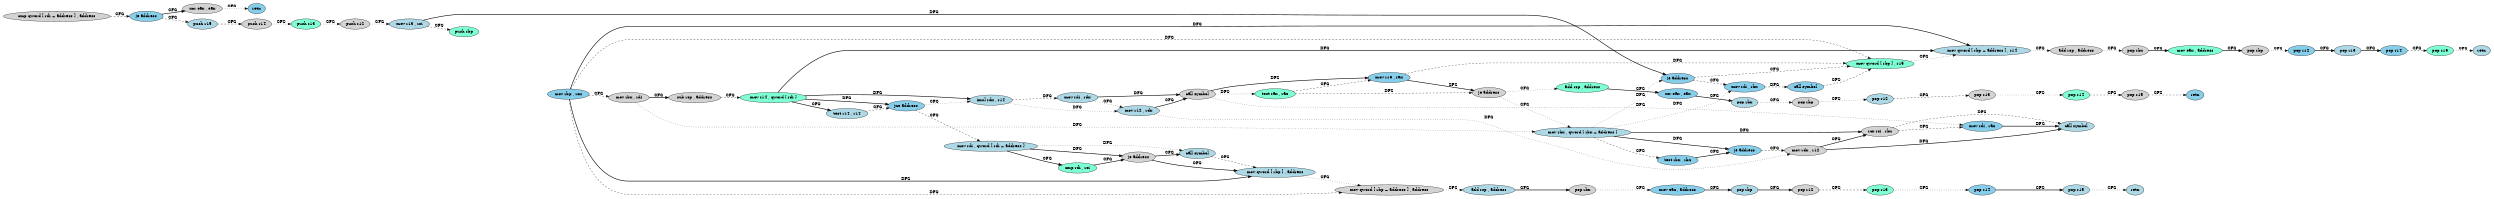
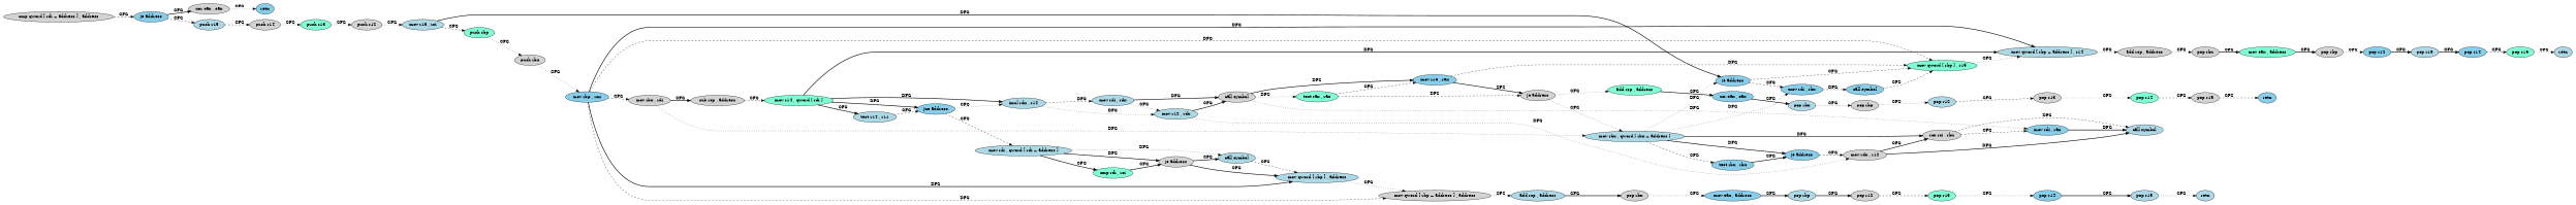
  digraph {
    rankdir=LR
    node [fillcolor=lightgrey style=filled]
    edge [style=bold]
    n1 [label="cmp qword [ rdi + address ] , address"]
    n2 [fillcolor=skyblue label="je address"]
    n3 [label="xor eax , eax"]
    n4 [fillcolor=lightblue label="push r15"]
    n5 [fillcolor=skyblue label=retn]
    n6 [label="push r14"]
    n7 [fillcolor=aquamarine label="push r13"]
    n8 [label="push r12"]
    n9 [fillcolor=lightblue label="mov r13 , rsi"]
    n10 [fillcolor=aquamarine label="push rbp"]
    n11 [fillcolor=skyblue label="je address"]
+   n12 [label="push rbx"]
    n13 [fillcolor=aquamarine label="mov qword [ rbp ] , r15"]
    n14 [fillcolor=skyblue label="mov rdi , rbx"]
    n15 [fillcolor=skyblue label="mov rbp , rcx"]
    n16 [label="mov rbx , rdi"]
    n17 [fillcolor=lightblue label="mov qword [ rbp ] , address"]
    n18 [label="mov qword [ rbp + address ] , address"]
    n19 [fillcolor=lightblue label="mov qword [ rbp + address ] , r14"]
    n20 [label="sub rsp , address"]
    n21 [fillcolor=lightblue label="mov rbx , qword [ rbx + address ]"]
    n22 [fillcolor=lightblue label="add rsp , address"]
    n23 [label="add rsp , address"]
    n24 [fillcolor=aquamarine label="mov r14 , qword [ rdi ]"]
    n25 [fillcolor=skyblue label="test rbx , rbx"]
    n26 [fillcolor=skyblue label="je address"]
    n27 [label="rcx rsi , rbx"]
-   n28 [fillcolor=lightblue label="test r14 , r14"]
+   n28 [fillcolor=lightblue label="test r14 , r11"]
    n29 [fillcolor=skyblue label="jne address"]
    n30 [fillcolor=lightblue label="imul rdx , r14"]
    n31 [fillcolor=lightblue label="mov rdi , qword [ rdi + address ]"]
    n32 [fillcolor=lightblue label="mov rdi , rdx"]
    n33 [fillcolor=lightblue label="mov r12 , rdx"]
    n34 [fillcolor=aquamarine label="cmp rdi , rsi"]
    n35 [label="je address"]
    n36 [fillcolor=lightblue label="call symbol"]
    n37 [label="call symbol"]
    n38 [label="mov rdx , r12"]
    n39 [fillcolor=aquamarine label="test rax , rax"]
    n40 [fillcolor=skyblue label="mov r15 , rax"]
    n41 [fillcolor=skyblue label="mov rdi , rax"]
    n42 [fillcolor=lightblue label="call symbol"]
    n43 [label="je address"]
    n44 [fillcolor=aquamarine label="add rsp , address"]
    n45 [fillcolor=skyblue label="xor eax , eax"]
    n46 [fillcolor=lightblue label="pop rbx"]
    n47 [fillcolor=skyblue label="call symbol"]
    n48 [label="pop rbp"]
    n49 [fillcolor=lightblue label="pop r12"]
    n50 [label="pop r13"]
    n51 [fillcolor=aquamarine label="pop r14"]
    n52 [label="pop r15"]
    n53 [fillcolor=skyblue label=retn]
    n54 [label="pop rbx"]
    n55 [fillcolor=skyblue label="mov eax , address"]
    n56 [fillcolor=lightblue label="pop rbp"]
    n57 [label="pop r12"]
    n58 [fillcolor=aquamarine label="pop r13"]
    n59 [fillcolor=skyblue label="pop r14"]
    n60 [fillcolor=lightblue label="pop r15"]
    n61 [fillcolor=lightblue label=retn]
    n62 [label="pop rbx"]
    n63 [fillcolor=aquamarine label="mov eax , address"]
    n64 [label="pop rbp"]
    n65 [fillcolor=skyblue label="pop r12"]
    n66 [fillcolor=lightblue label="pop r13"]
    n67 [fillcolor=skyblue label="pop r14"]
    n68 [fillcolor=aquamarine label="pop r15"]
    n69 [fillcolor=lightblue label=retn]
    n1 -> n2 [label=CFG style=dashed]
    n2 -> n3 [label=CFG]
    n2 -> n4 [label=CFG style=dashed]
    n3 -> n5 [label=CFG style=dotted]
    n4 -> n6 [label=CFG style=dashed]
    n6 -> n7 [label=CFG style=dotted]
    n7 -> n8 [label=CFG style=dotted]
    n8 -> n9 [label=CFG style=dotted]
    n9 -> n10 [label=CFG style=dashed]
    n9 -> n11 [label=DFG]
+   n10 -> n12 [label=CFG style=dotted]
    n11 -> n13 [label=CFG style=dashed]
    n11 -> n14 [label=CFG style=dashed]
+   n12 -> n15 [label=CFG style=dotted]
    n13 -> n19 [label=CFG style=dotted]
    n14 -> n47 [label=DFG style=dashed]
    n15 -> n13 [label=DFG style=dashed]
    n15 -> n16 [label=CFG style=dashed]
    n15 -> n17 [label=DFG]
    n15 -> n18 [label=DFG style=dashed]
    n15 -> n19 [label=DFG]
    n16 -> n20 [label=CFG]
    n16 -> n21 [label=DFG style=dotted]
    n17 -> n18 [label=CFG style=dotted]
    n18 -> n22 [label=CFG style=dotted]
    n19 -> n23 [label=CFG style=dotted]
    n20 -> n24 [label=CFG style=dashed]
    n21 -> n11 [label=DFG style=dotted]
    n21 -> n14 [label=DFG style=dotted]
    n21 -> n25 [label=CFG style=dashed]
    n21 -> n26 [label=DFG]
    n21 -> n27 [label=DFG]
    n22 -> n54 [label=CFG]
    n23 -> n62 [label=CFG style=dotted]
    n24 -> n19 [label=DFG]
    n24 -> n28 [label=CFG]
    n24 -> n29 [label=DFG]
    n24 -> n30 [label=DFG]
    n25 -> n26 [label=CFG]
    n26 -> n38 [label=CFG style=dashed]
    n27 -> n41 [label=CFG style=dashed]
    n27 -> n42 [label=DFG style=dashed]
    n28 -> n29 [label=CFG style=dashed]
    n29 -> n30 [label=CFG style=dotted]
    n29 -> n31 [label=CFG style=dashed]
    n30 -> n32 [label=DFG style=dashed]
    n30 -> n33 [label=DFG style=dotted]
    n31 -> n34 [label=CFG]
    n31 -> n35 [label=DFG]
    n31 -> n36 [label=DFG style=dotted]
    n32 -> n33 [label=CFG style=dotted]
    n32 -> n37 [label=DFG]
    n33 -> n37 [label=CFG]
    n33 -> n38 [label=DFG style=dotted]
    n34 -> n35 [label=CFG]
    n35 -> n17 [label=CFG]
    n35 -> n36 [label=CFG]
    n36 -> n17 [label=CFG style=dashed]
    n37 -> n39 [label=DFG style=dotted]
    n37 -> n40 [label=DFG]
    n37 -> n41 [label=DFG style=dotted]
    n38 -> n27 [label=CFG]
    n38 -> n42 [label=DFG]
    n39 -> n40 [label=CFG style=dashed]
    n39 -> n43 [label=DFG style=dashed]
    n40 -> n13 [label=DFG style=dashed]
    n40 -> n43 [label=CFG]
    n41 -> n42 [label=DFG]
    n43 -> n21 [label=CFG style=dotted]
    n43 -> n44 [label=CFG style=dotted]
    n44 -> n45 [label=CFG]
    n45 -> n46 [label=CFG]
    n46 -> n48 [label=CFG style=dotted]
    n47 -> n13 [label=CFG style=dashed]
    n48 -> n49 [label=CFG style=dotted]
    n49 -> n50 [label=CFG style=dashed]
    n50 -> n51 [label=CFG style=dotted]
    n51 -> n52 [label=CFG style=dashed]
    n52 -> n53 [label=CFG style=dashed]
    n54 -> n55 [label=CFG style=dotted]
    n55 -> n56 [label=CFG]
    n56 -> n57 [label=CFG]
    n57 -> n58 [label=CFG style=dashed]
    n58 -> n59 [label=CFG style=dotted]
    n59 -> n60 [label=CFG]
    n60 -> n61 [label=CFG style=dotted]
    n62 -> n63 [label=CFG]
    n63 -> n64 [label=CFG]
    n64 -> n65 [label=CFG style=dotted]
    n65 -> n66 [label=CFG]
    n66 -> n67 [label=CFG]
    n67 -> n68 [label=CFG style=dashed]
    n68 -> n69 [label=CFG style=dotted]
  }
